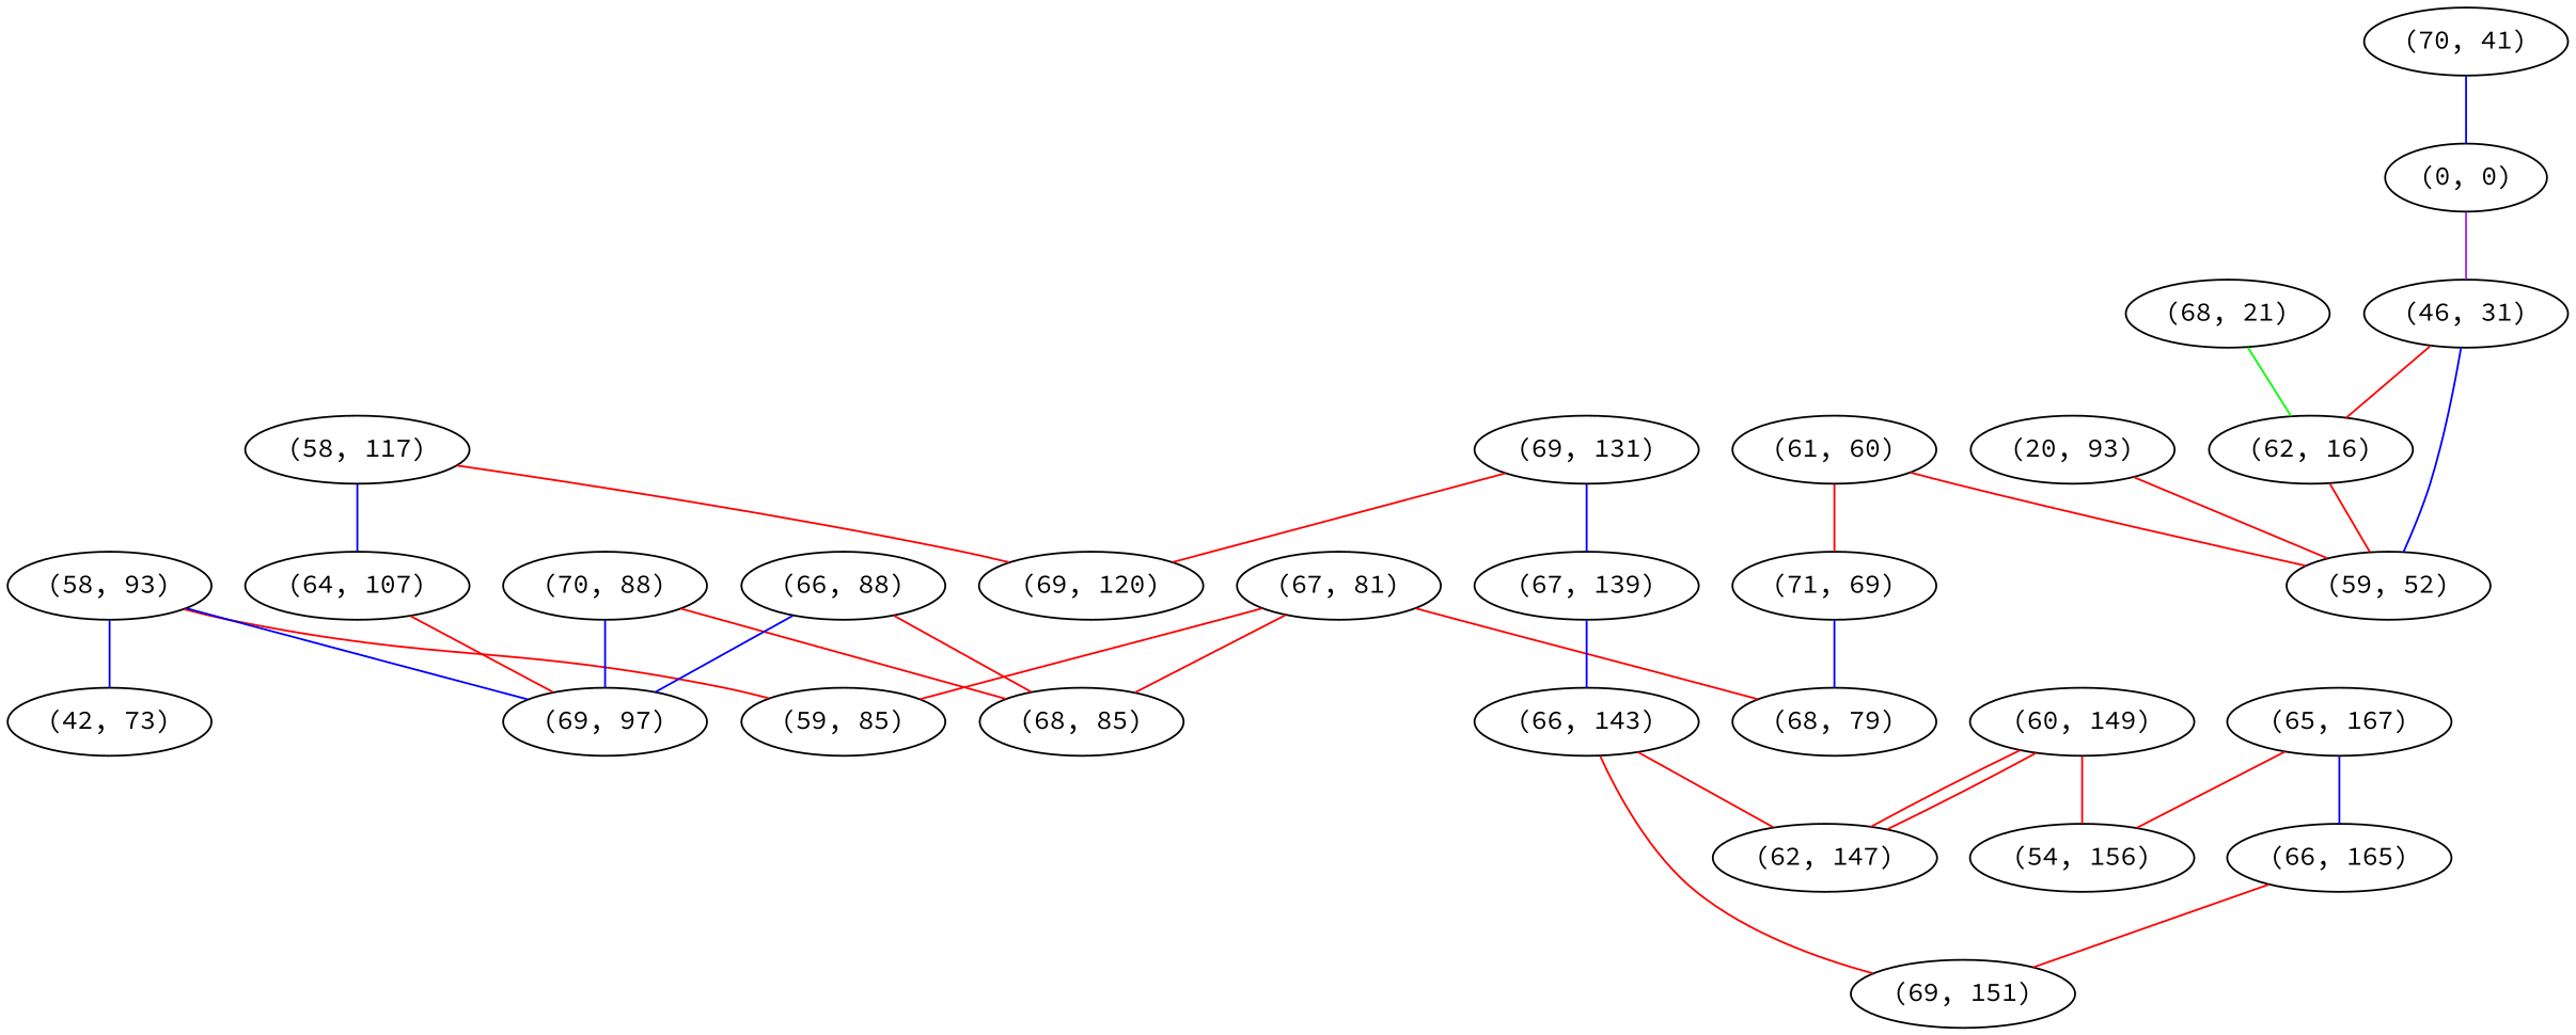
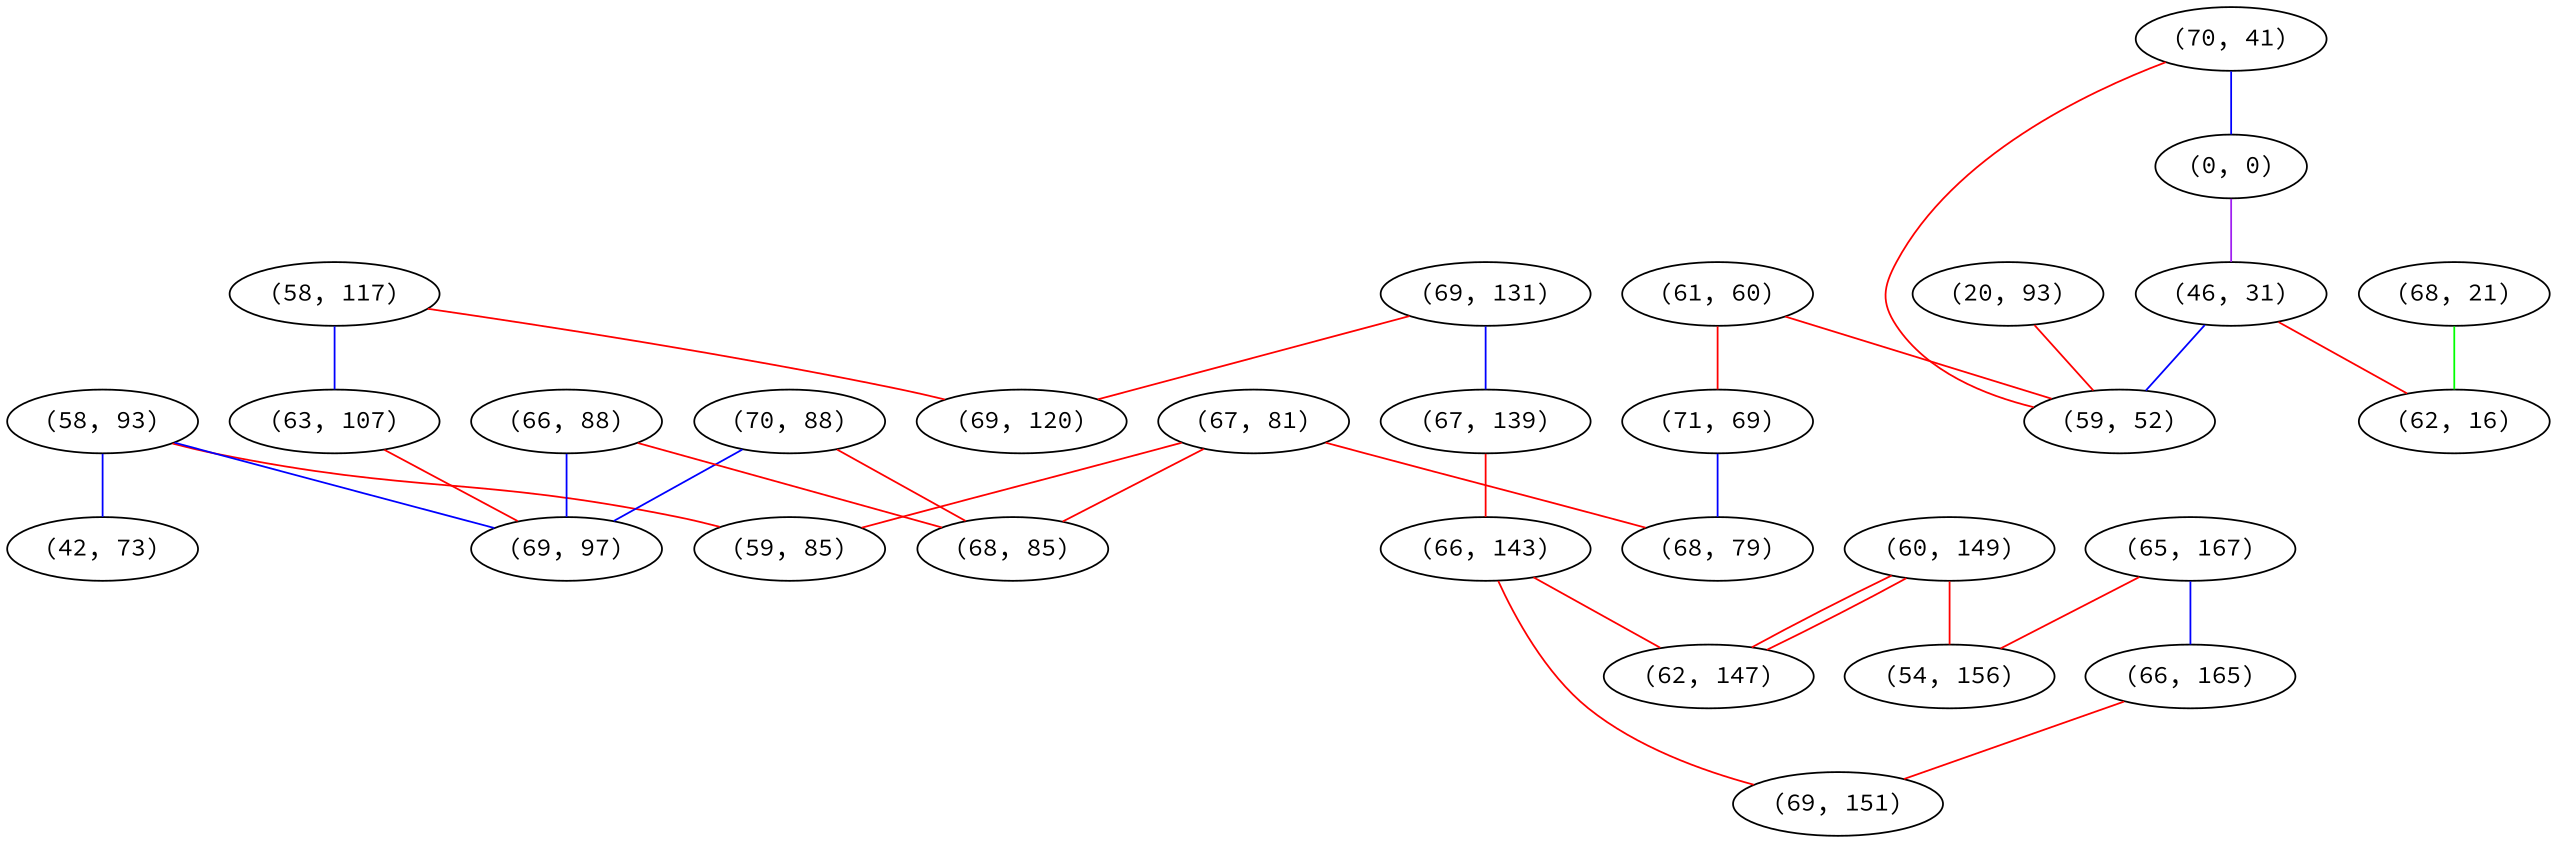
  graph {
    fontname="Source Code Pro"
    node [fontname="Source Code Pro"]
    edge [color=red fontname="Source Code Pro" weight=1]
    "(58, 93)"
    "(42, 73)"
    "(59, 85)"
    "(69, 97)"
    "(65, 167)"
    "(54, 156)"
    "(66, 165)"
    "(69, 151)"
    "(58, 117)"
    "(69, 120)"
-   "(63, 107)" [label="(64, 107)"]
+   "(63, 107)"
    "(60, 149)"
    "(62, 147)"
    "(70, 88)"
    "(68, 85)"
    "(67, 81)"
    "(68, 79)"
    "(20, 93)"
    "(59, 52)"
    "(69, 131)"
    "(67, 139)"
    "(66, 143)"
    "(70, 41)"
    "(0, 0)"
    "(68, 21)"
    "(62, 16)"
    "(61, 60)"
    "(71, 69)"
    "(46, 31)"
    "(66, 88)"
    "(58, 93)" -- "(42, 73)" [color=blue weight=3]
    "(58, 93)" -- "(59, 85)"
    "(58, 93)" -- "(69, 97)" [color=blue weight=3]
    "(65, 167)" -- "(54, 156)" [weight=3]
    "(65, 167)" -- "(66, 165)" [color=blue weight=3]
    "(66, 165)" -- "(69, 151)"
    "(58, 117)" -- "(69, 120)"
    "(58, 117)" -- "(63, 107)" [color=blue weight=3]
    "(63, 107)" -- "(69, 97)"
    "(60, 149)" -- "(54, 156)"
    "(60, 149)" -- "(62, 147)"
    "(60, 149)" -- "(62, 147)"
    "(70, 88)" -- "(69, 97)" [color=blue weight=3]
    "(70, 88)" -- "(68, 85)"
    "(67, 81)" -- "(59, 85)"
    "(67, 81)" -- "(68, 85)"
    "(67, 81)" -- "(68, 79)"
    "(20, 93)" -- "(59, 52)"
    "(69, 131)" -- "(69, 120)"
    "(69, 131)" -- "(67, 139)" [color=blue weight=3]
-   "(67, 139)" -- "(66, 143)" [color=blue]
+   "(67, 139)" -- "(66, 143)"
    "(66, 143)" -- "(69, 151)"
    "(66, 143)" -- "(62, 147)"
-   "(62, 16)" -- "(59, 52)"
+   "(70, 41)" -- "(59, 52)"
    "(70, 41)" -- "(0, 0)" [color=blue weight=3]
    "(0, 0)" -- "(46, 31)" [color=purple weight=4]
    "(68, 21)" -- "(62, 16)" [color=green weight=2]
    "(61, 60)" -- "(59, 52)"
    "(61, 60)" -- "(71, 69)"
    "(71, 69)" -- "(68, 79)" [color=blue weight=3]
    "(46, 31)" -- "(59, 52)" [color=blue weight=3]
    "(46, 31)" -- "(62, 16)"
    "(66, 88)" -- "(69, 97)" [color=blue weight=3]
    "(66, 88)" -- "(68, 85)"
  }
